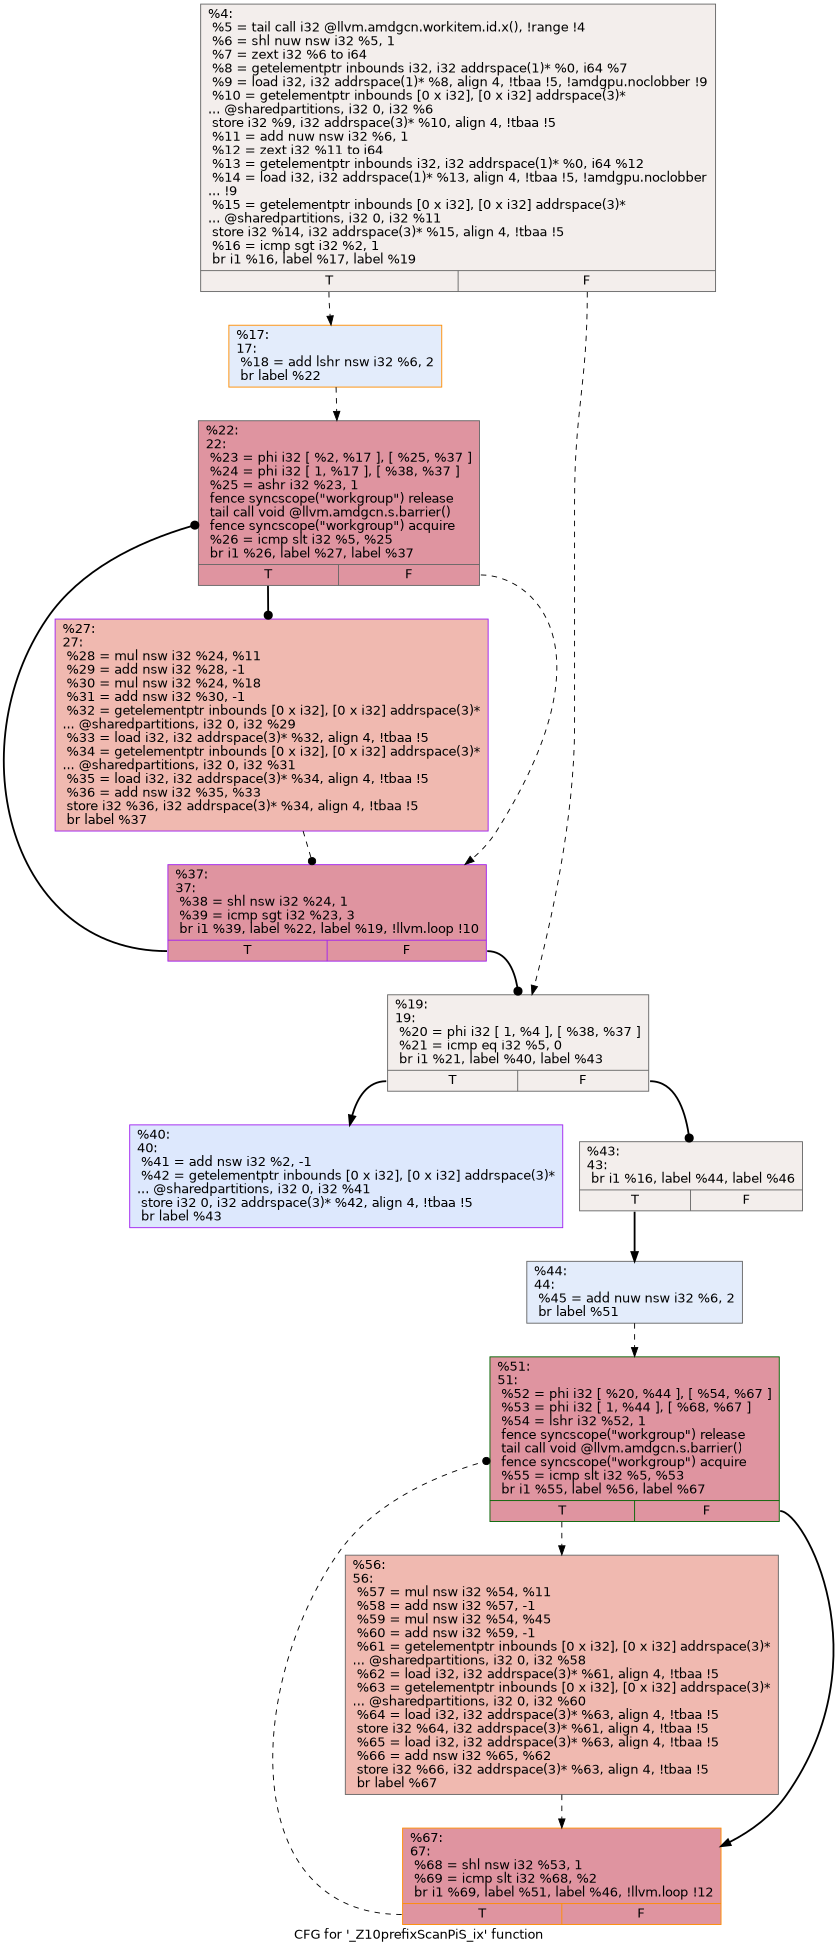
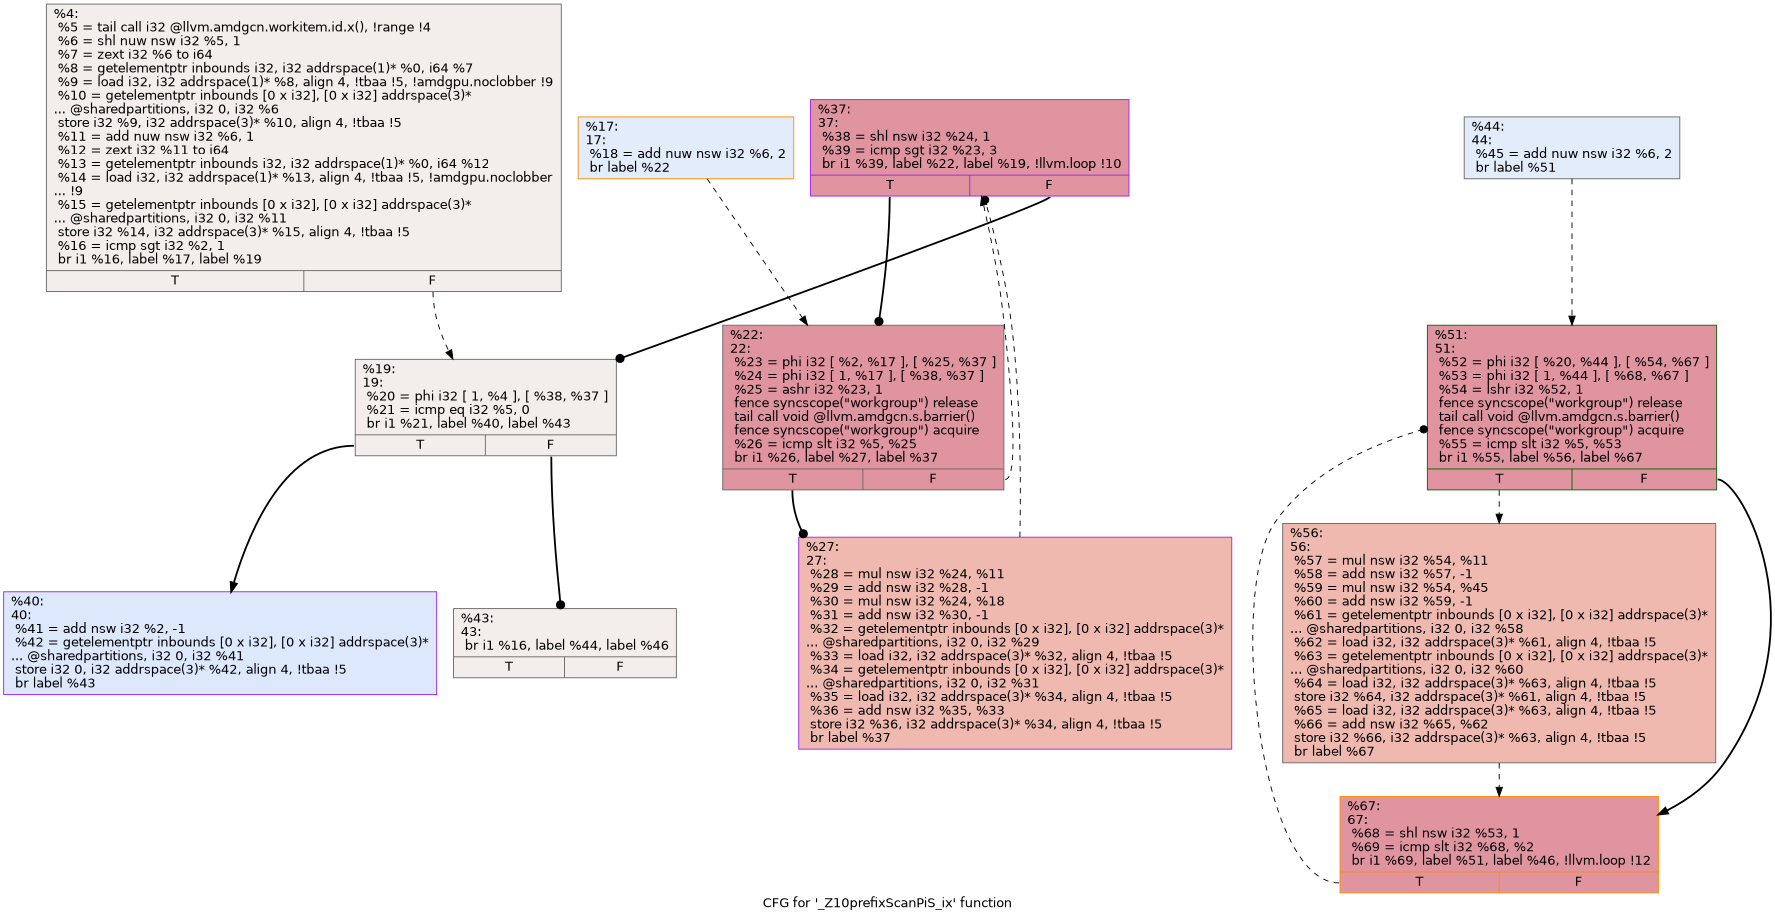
  digraph {
    fontname="DejaVu Sans"
    label="CFG for '_Z10prefixScanPiS_ix' function"
    node [color=gray40 fillcolor="#b70d2870" fontname="DejaVu Sans" shape=record style=filled]
    edge [arrowhead=normal fontname="DejaVu Sans" style=dashed tailport=s0]
    n1 [fillcolor="#e3d9d370" label="{%4:\l  %5 = tail call i32 @llvm.amdgcn.workitem.id.x(), !range !4\l  %6 = shl nuw nsw i32 %5, 1\l  %7 = zext i32 %6 to i64\l  %8 = getelementptr inbounds i32, i32 addrspace(1)* %0, i64 %7\l  %9 = load i32, i32 addrspace(1)* %8, align 4, !tbaa !5, !amdgpu.noclobber !9\l  %10 = getelementptr inbounds [0 x i32], [0 x i32] addrspace(3)*\l... @sharedpartitions, i32 0, i32 %6\l  store i32 %9, i32 addrspace(3)* %10, align 4, !tbaa !5\l  %11 = add nuw nsw i32 %6, 1\l  %12 = zext i32 %11 to i64\l  %13 = getelementptr inbounds i32, i32 addrspace(1)* %0, i64 %12\l  %14 = load i32, i32 addrspace(1)* %13, align 4, !tbaa !5, !amdgpu.noclobber\l... !9\l  %15 = getelementptr inbounds [0 x i32], [0 x i32] addrspace(3)*\l... @sharedpartitions, i32 0, i32 %11\l  store i32 %14, i32 addrspace(3)* %15, align 4, !tbaa !5\l  %16 = icmp sgt i32 %2, 1\l  br i1 %16, label %17, label %19\l|{<s0>T|<s1>F}}"]
-   n2 [color=darkorange fillcolor="#bfd3f670" label="{%17:\l17:                                               \l  %18 = add lshr nsw i32 %6, 2\l  br label %22\l}"]
+   n2 [color=darkorange fillcolor="#bfd3f670" label="{%17:\l17:                                               \l  %18 = add nuw nsw i32 %6, 2\l  br label %22\l}"]
    n3 [fillcolor="#e3d9d370" label="{%19:\l19:                                               \l  %20 = phi i32 [ 1, %4 ], [ %38, %37 ]\l  %21 = icmp eq i32 %5, 0\l  br i1 %21, label %40, label %43\l|{<s0>T|<s1>F}}"]
    n4 [label="{%22:\l22:                                               \l  %23 = phi i32 [ %2, %17 ], [ %25, %37 ]\l  %24 = phi i32 [ 1, %17 ], [ %38, %37 ]\l  %25 = ashr i32 %23, 1\l  fence syncscope(\"workgroup\") release\l  tail call void @llvm.amdgcn.s.barrier()\l  fence syncscope(\"workgroup\") acquire\l  %26 = icmp slt i32 %5, %25\l  br i1 %26, label %27, label %37\l|{<s0>T|<s1>F}}"]
    n5 [color=purple fillcolor="#b2ccfb70" label="{%40:\l40:                                               \l  %41 = add nsw i32 %2, -1\l  %42 = getelementptr inbounds [0 x i32], [0 x i32] addrspace(3)*\l... @sharedpartitions, i32 0, i32 %41\l  store i32 0, i32 addrspace(3)* %42, align 4, !tbaa !5\l  br label %43\l}"]
    n6 [fillcolor="#e3d9d370" label="{%43:\l43:                                               \l  br i1 %16, label %44, label %46\l|{<s0>T|<s1>F}}"]
    n7 [color=purple fillcolor="#de614d70" label="{%27:\l27:                                               \l  %28 = mul nsw i32 %24, %11\l  %29 = add nsw i32 %28, -1\l  %30 = mul nsw i32 %24, %18\l  %31 = add nsw i32 %30, -1\l  %32 = getelementptr inbounds [0 x i32], [0 x i32] addrspace(3)*\l... @sharedpartitions, i32 0, i32 %29\l  %33 = load i32, i32 addrspace(3)* %32, align 4, !tbaa !5\l  %34 = getelementptr inbounds [0 x i32], [0 x i32] addrspace(3)*\l... @sharedpartitions, i32 0, i32 %31\l  %35 = load i32, i32 addrspace(3)* %34, align 4, !tbaa !5\l  %36 = add nsw i32 %35, %33\l  store i32 %36, i32 addrspace(3)* %34, align 4, !tbaa !5\l  br label %37\l}"]
    n8 [color=purple label="{%37:\l37:                                               \l  %38 = shl nsw i32 %24, 1\l  %39 = icmp sgt i32 %23, 3\l  br i1 %39, label %22, label %19, !llvm.loop !10\l|{<s0>T|<s1>F}}"]
    n9 [fillcolor="#bfd3f670" label="{%44:\l44:                                               \l  %45 = add nuw nsw i32 %6, 2\l  br label %51\l}"]
    n10 [color=darkgreen label="{%51:\l51:                                               \l  %52 = phi i32 [ %20, %44 ], [ %54, %67 ]\l  %53 = phi i32 [ 1, %44 ], [ %68, %67 ]\l  %54 = lshr i32 %52, 1\l  fence syncscope(\"workgroup\") release\l  tail call void @llvm.amdgcn.s.barrier()\l  fence syncscope(\"workgroup\") acquire\l  %55 = icmp slt i32 %5, %53\l  br i1 %55, label %56, label %67\l|{<s0>T|<s1>F}}"]
    n11 [fillcolor="#de614d70" label="{%56:\l56:                                               \l  %57 = mul nsw i32 %54, %11\l  %58 = add nsw i32 %57, -1\l  %59 = mul nsw i32 %54, %45\l  %60 = add nsw i32 %59, -1\l  %61 = getelementptr inbounds [0 x i32], [0 x i32] addrspace(3)*\l... @sharedpartitions, i32 0, i32 %58\l  %62 = load i32, i32 addrspace(3)* %61, align 4, !tbaa !5\l  %63 = getelementptr inbounds [0 x i32], [0 x i32] addrspace(3)*\l... @sharedpartitions, i32 0, i32 %60\l  %64 = load i32, i32 addrspace(3)* %63, align 4, !tbaa !5\l  store i32 %64, i32 addrspace(3)* %61, align 4, !tbaa !5\l  %65 = load i32, i32 addrspace(3)* %63, align 4, !tbaa !5\l  %66 = add nsw i32 %65, %62\l  store i32 %66, i32 addrspace(3)* %63, align 4, !tbaa !5\l  br label %67\l}"]
    n12 [color=darkorange label="{%67:\l67:                                               \l  %68 = shl nsw i32 %53, 1\l  %69 = icmp slt i32 %68, %2\l  br i1 %69, label %51, label %46, !llvm.loop !12\l|{<s0>T|<s1>F}}"]
-   n1 -> n2
    n1 -> n3 [tailport=s1]
    n2 -> n4
    n3 -> n5 [style=bold]
    n3 -> n6 [arrowhead=dot style=bold tailport=s1]
    n4 -> n7 [arrowhead=dot style=bold]
    n4 -> n8 [tailport=s1]
-   n6 -> n9 [style=bold]
    n7 -> n8 [arrowhead=dot]
    n8 -> n3 [arrowhead=dot style=bold tailport=s1]
    n8 -> n4 [arrowhead=dot style=bold]
    n9 -> n10
    n10 -> n11
    n10 -> n12 [style=bold tailport=s1]
    n11 -> n12
    n12 -> n10 [arrowhead=dot]
  }
